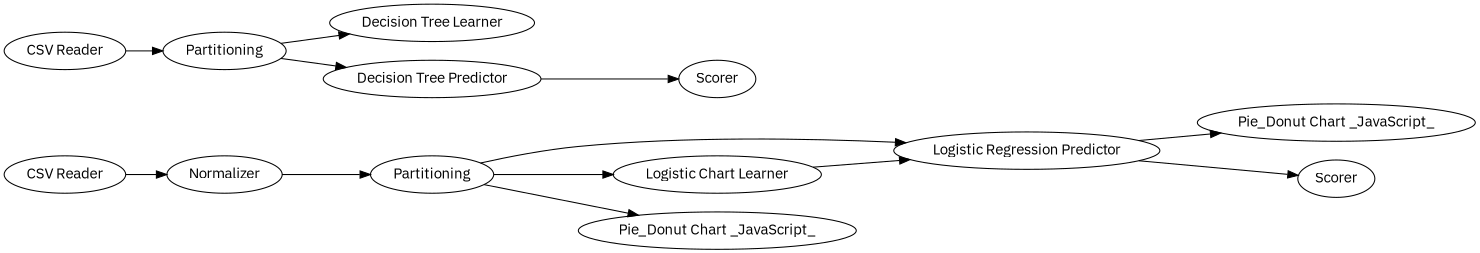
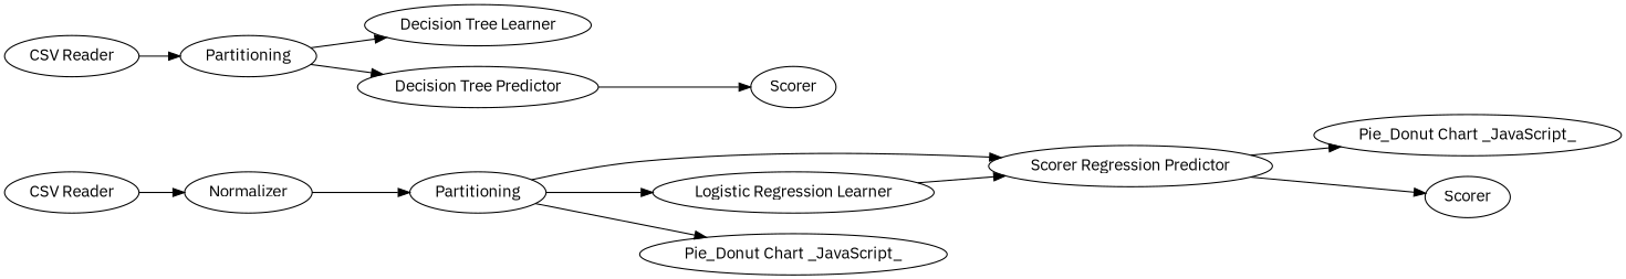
  digraph {
    fontname="IBM Plex Sans"
    rankdir=LR
    node [fontname="IBM Plex Sans"]
    edge [fontname="IBM Plex Sans"]
    n1 [label="CSV Reader"]
    n2 [label=Normalizer]
    n3 [label=Partitioning]
-   n4 [label="Logistic Regression Predictor"]
-   n5 [label="Logistic Chart Learner"]
+   n4 [label="Scorer Regression Predictor"]
+   n5 [label="Logistic Regression Learner"]
    n6 [label="Pie_Donut Chart _JavaScript_"]
    n7 [label="Pie_Donut Chart _JavaScript_"]
    n8 [label=Scorer]
    n9 [label="CSV Reader"]
    n10 [label=Partitioning]
    n11 [label="Decision Tree Learner"]
    n12 [label="Decision Tree Predictor"]
    n13 [label=Scorer]
    n1 -> n2
    n2 -> n3
    n3 -> n4
    n3 -> n5
    n3 -> n6
    n4 -> n7
    n4 -> n8
    n5 -> n4
    n9 -> n10
    n10 -> n11
    n10 -> n12
    n12 -> n13
  }
